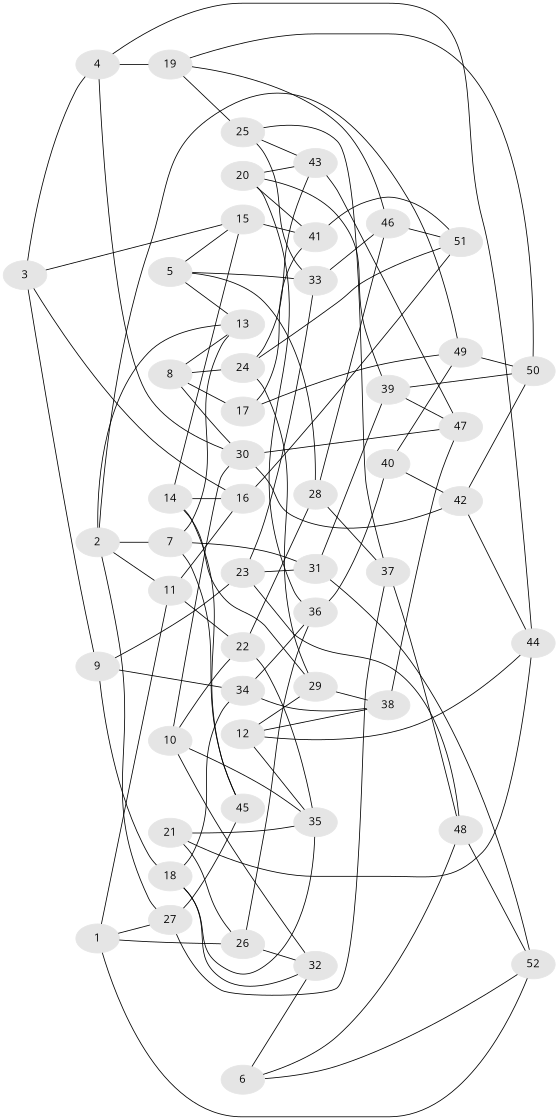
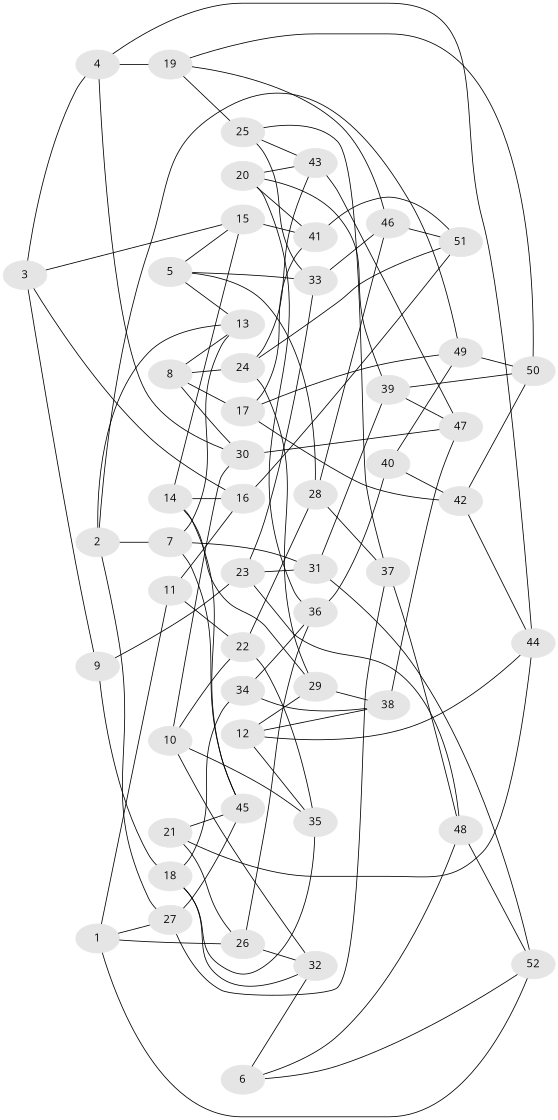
  graph {
    fontname="Open Sans"
    rankdir=LR
    node [color=gray90 fontname="Open Sans" style=filled]
    edge [fontname="Open Sans"]
    1
    11
    26
    27
    52
    16
    22
    32
    36
    45
    37
    2
    7
    13
    49
    31
    50
    3
    4
    9
    15
    19
    30
    44
    18
    23
    34
    41
    51
    25
    46
    47
    5
    28
    33
    6
    48
    39
    8
    17
    24
    42
    29
    43
    35
    38
    10
    12
    14
    20
    40
    21
    1 -- 11
    1 -- 26
    1 -- 27
    1 -- 52
    11 -- 16
    11 -- 22
    26 -- 32
    26 -- 36
    27 -- 45
    27 -- 37
    16 -- 51
    22 -- 28
    22 -- 35
    36 -- 40
    37 -- 48
-   2 -- 11
    2 -- 27
    2 -- 7
    2 -- 13
    2 -- 49
    7 -- 45
    7 -- 13
    7 -- 31
    49 -- 50
    31 -- 52
    31 -- 39
    3 -- 16
    3 -- 4
    3 -- 9
    3 -- 15
    4 -- 19
    4 -- 30
    4 -- 44
    9 -- 18
    9 -- 23
-   9 -- 34
    15 -- 41
    19 -- 50
    19 -- 25
    19 -- 46
    30 -- 47
    18 -- 32
    18 -- 34
    18 -- 35
    23 -- 31
    23 -- 33
    23 -- 48
    34 -- 36
    34 -- 38
    41 -- 51
    25 -- 37
    25 -- 33
    25 -- 43
    46 -- 51
    5 -- 13
    5 -- 15
    5 -- 28
    5 -- 33
    28 -- 37
    28 -- 46
    33 -- 46
    6 -- 52
    6 -- 32
    6 -- 48
    48 -- 52
    39 -- 50
    39 -- 47
    8 -- 13
    8 -- 30
    8 -- 17
    8 -- 24
    17 -- 49
    17 -- 41
-   30 -- 42
+   17 -- 42
    24 -- 51
    24 -- 29
    24 -- 43
    42 -- 50
    42 -- 44
    29 -- 38
    43 -- 47
    38 -- 47
    10 -- 22
    10 -- 32
    10 -- 30
    10 -- 35
    12 -- 44
    12 -- 29
    12 -- 35
    12 -- 38
    14 -- 16
    14 -- 45
    14 -- 15
    14 -- 29
    20 -- 36
    20 -- 41
    20 -- 39
    20 -- 43
    40 -- 49
    40 -- 42
    21 -- 26
-   21 -- 35
+   21 -- 45
    21 -- 44
  }
